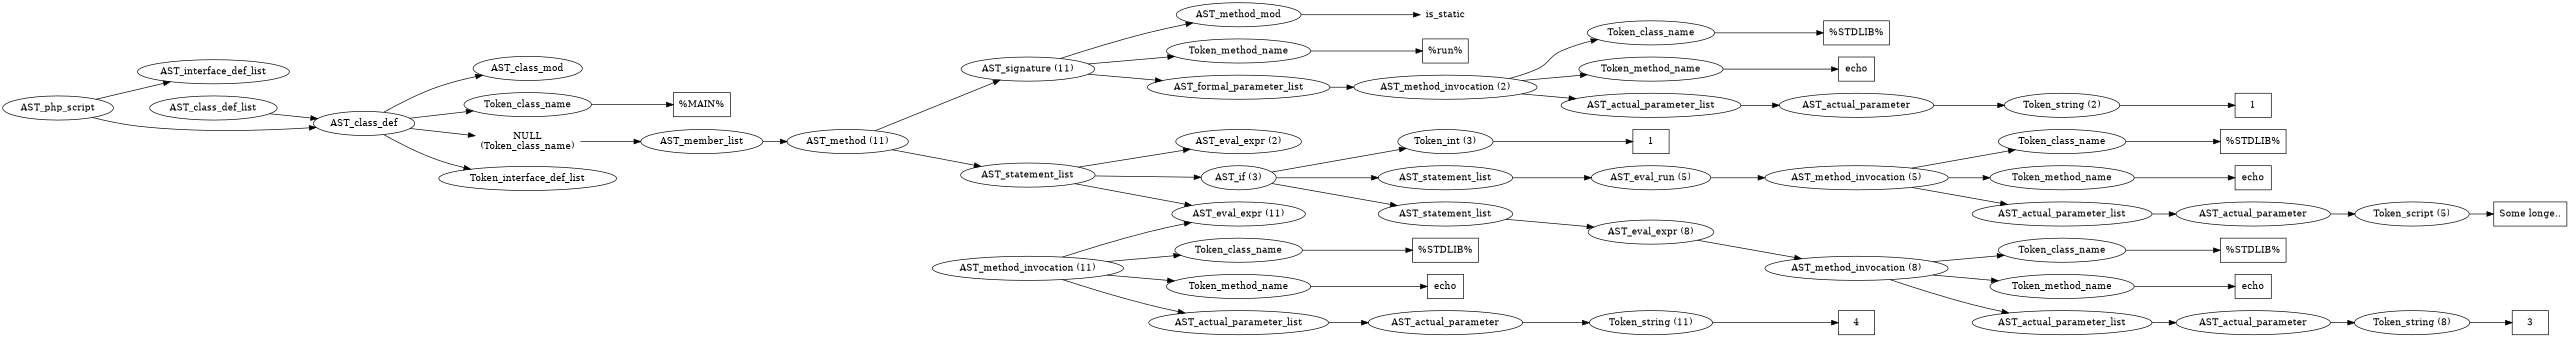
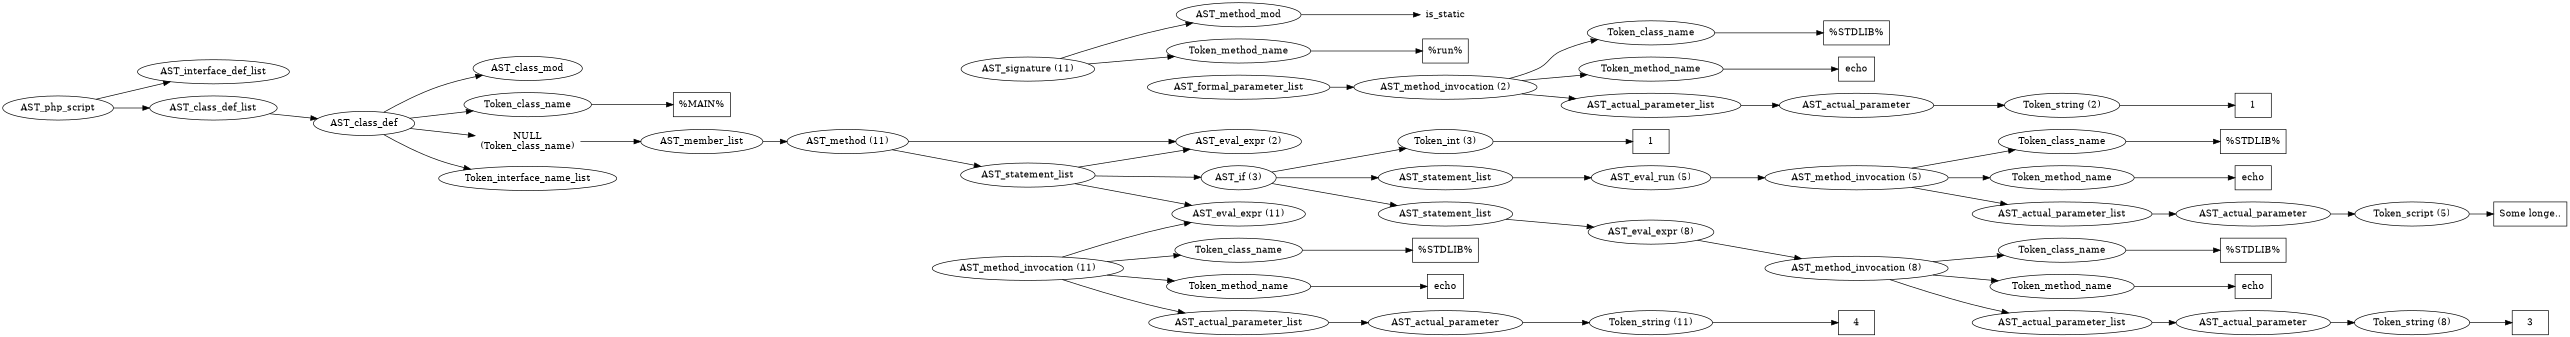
  digraph {
    rankdir=LR
    n1 [label=AST_php_script]
    n2 [label=AST_interface_def_list]
    n3 [label=AST_class_def_list]
    n4 [label=AST_class_def]
    n5 [label=AST_class_mod]
    n6 [label=Token_class_name]
    n7 [label="NULL\n(Token_class_name)" shape=plaintext]
-   n8 [label=Token_interface_def_list]
+   n8 [label=Token_interface_name_list]
    n9 [label="%MAIN%" shape=box]
    n10 [label=AST_member_list]
    n11 [label="AST_method (11)"]
    n12 [label="AST_signature (11)"]
    n13 [label=AST_statement_list]
    n14 [label=AST_method_mod]
    n15 [label=Token_method_name]
    n16 [label=AST_formal_parameter_list]
    n17 [label="AST_eval_expr (2)"]
    n18 [label="AST_if (3)"]
    n19 [label="AST_eval_expr (11)"]
    n20 [label=is_static shape=plaintext]
    n21 [label="%run%" shape=box]
    n22 [label="AST_method_invocation (2)"]
    n23 [label="Token_int (3)"]
    n24 [label=AST_statement_list]
    n25 [label=AST_statement_list]
    n26 [label=Token_class_name]
    n27 [label=Token_method_name]
    n28 [label=AST_actual_parameter_list]
    n29 [label="%STDLIB%" shape=box]
    n30 [label=echo shape=box]
    n31 [label=AST_actual_parameter]
    n32 [label="Token_string (2)"]
    n33 [label=1 shape=box]
    n34 [label=1 shape=box]
    n35 [label="AST_eval_run (5)"]
    n36 [label="AST_eval_expr (8)"]
    n37 [label="AST_method_invocation (5)"]
    n38 [label=Token_class_name]
    n39 [label=Token_method_name]
    n40 [label=AST_actual_parameter_list]
    n41 [label="%STDLIB%" shape=box]
    n42 [label=echo shape=box]
    n43 [label=AST_actual_parameter]
    n44 [label="Token_script (5)"]
    n45 [label="Some longe.." shape=box]
    n46 [label="AST_method_invocation (8)"]
    n47 [label=Token_class_name]
    n48 [label=Token_method_name]
    n49 [label=AST_actual_parameter_list]
    n50 [label="%STDLIB%" shape=box]
    n51 [label=echo shape=box]
    n52 [label=AST_actual_parameter]
    n53 [label="Token_string (8)"]
    n54 [label=3 shape=box]
    n55 [label="AST_method_invocation (11)"]
    n56 [label=Token_class_name]
    n57 [label=Token_method_name]
    n58 [label=AST_actual_parameter_list]
    n59 [label="%STDLIB%" shape=box]
    n60 [label=echo shape=box]
    n61 [label=AST_actual_parameter]
    n62 [label="Token_string (11)"]
    n63 [label=4 shape=box]
    n1 -> n2
-   n1 -> n4
+   n1 -> n3
    n3 -> n4
    n4 -> n5
    n4 -> n6
    n4 -> n7
    n4 -> n8
    n6 -> n9
    n7 -> n10
    n10 -> n11
-   n11 -> n12
+   n11 -> n17
    n11 -> n13
    n12 -> n14
    n12 -> n15
-   n12 -> n16
    n13 -> n17
    n13 -> n18
    n13 -> n19
    n14 -> n20
    n15 -> n21
    n16 -> n22
    n18 -> n23
    n18 -> n24
    n18 -> n25
    n22 -> n26
    n22 -> n27
    n22 -> n28
    n23 -> n34
    n24 -> n35
    n25 -> n36
    n26 -> n29
    n27 -> n30
    n28 -> n31
    n31 -> n32
    n32 -> n33
    n35 -> n37
    n36 -> n46
    n37 -> n38
    n37 -> n39
    n37 -> n40
    n38 -> n41
    n39 -> n42
    n40 -> n43
    n43 -> n44
    n44 -> n45
    n46 -> n47
    n46 -> n48
    n46 -> n49
    n47 -> n50
    n48 -> n51
    n49 -> n52
    n52 -> n53
    n53 -> n54
    n55 -> n19
    n55 -> n56
    n55 -> n57
    n55 -> n58
    n56 -> n59
    n57 -> n60
    n58 -> n61
    n61 -> n62
    n62 -> n63
  }
